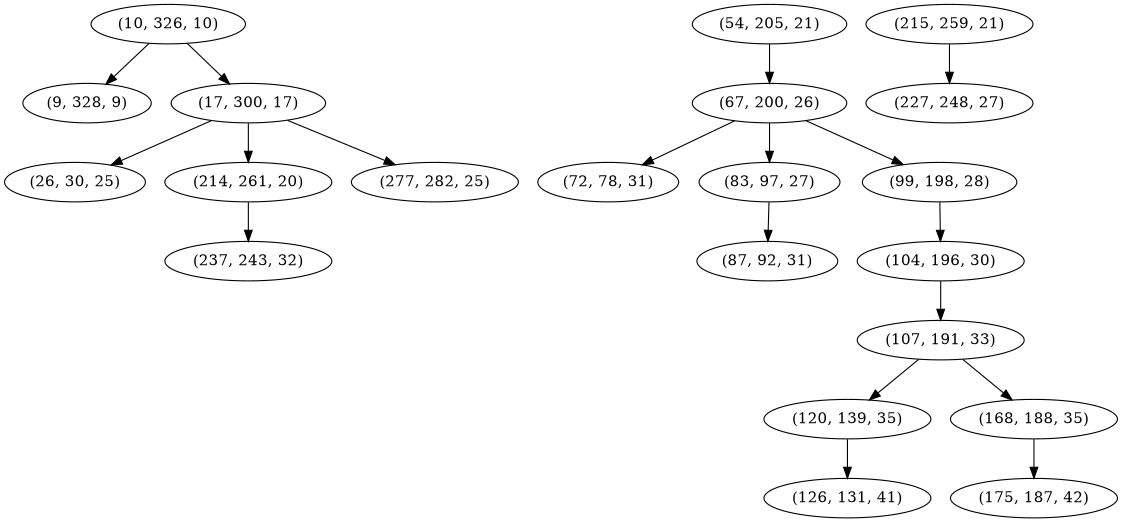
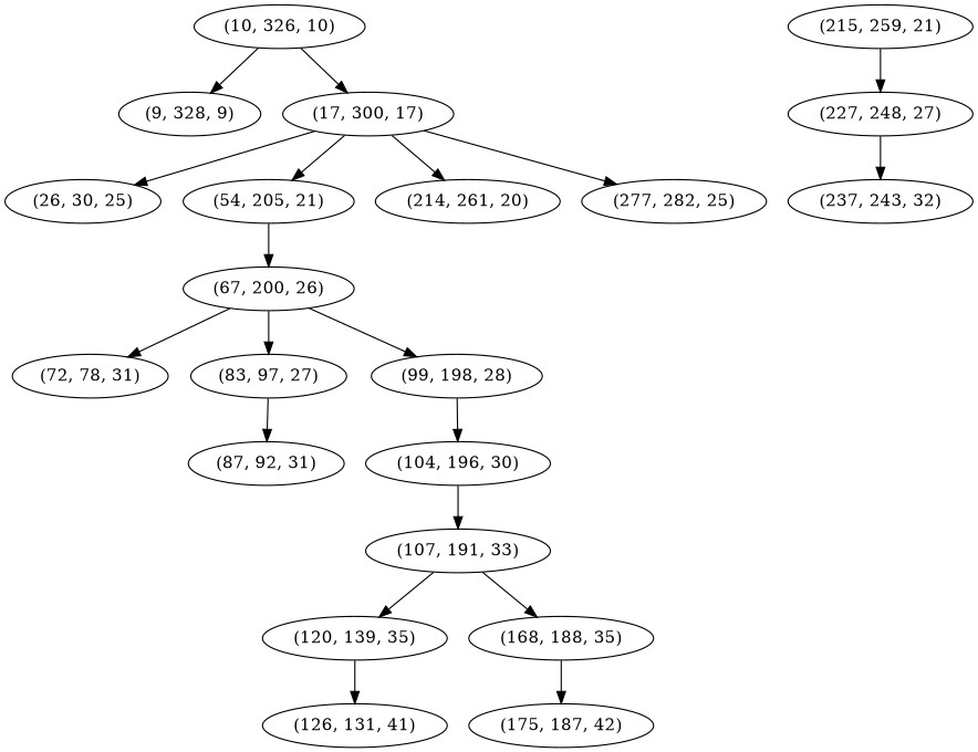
  digraph {
    "(10, 326, 10)"
    "(9, 328, 9)"
    "(17, 300, 17)"
    "(26, 30, 25)"
    "(54, 205, 21)"
    "(214, 261, 20)"
    "(277, 282, 25)"
    "(67, 200, 26)"
    "(72, 78, 31)"
    "(83, 97, 27)"
    "(99, 198, 28)"
    "(87, 92, 31)"
    "(104, 196, 30)"
    "(107, 191, 33)"
    "(120, 139, 35)"
    "(168, 188, 35)"
    "(126, 131, 41)"
    n18 [label="(175, 187, 42)"]
    "(215, 259, 21)"
    "(227, 248, 27)"
    "(237, 243, 32)"
    "(10, 326, 10)" -> "(9, 328, 9)"
    "(10, 326, 10)" -> "(17, 300, 17)"
    "(17, 300, 17)" -> "(26, 30, 25)"
+   "(17, 300, 17)" -> "(54, 205, 21)"
    "(17, 300, 17)" -> "(214, 261, 20)"
    "(17, 300, 17)" -> "(277, 282, 25)"
    "(54, 205, 21)" -> "(67, 200, 26)"
    "(67, 200, 26)" -> "(72, 78, 31)"
    "(67, 200, 26)" -> "(83, 97, 27)"
    "(67, 200, 26)" -> "(99, 198, 28)"
    "(83, 97, 27)" -> "(87, 92, 31)"
    "(99, 198, 28)" -> "(104, 196, 30)"
    "(104, 196, 30)" -> "(107, 191, 33)"
    "(107, 191, 33)" -> "(120, 139, 35)"
    "(107, 191, 33)" -> "(168, 188, 35)"
    "(120, 139, 35)" -> "(126, 131, 41)"
    "(168, 188, 35)" -> n18
    "(215, 259, 21)" -> "(227, 248, 27)"
-   "(214, 261, 20)" -> "(237, 243, 32)"
+   "(227, 248, 27)" -> "(237, 243, 32)"
  }
